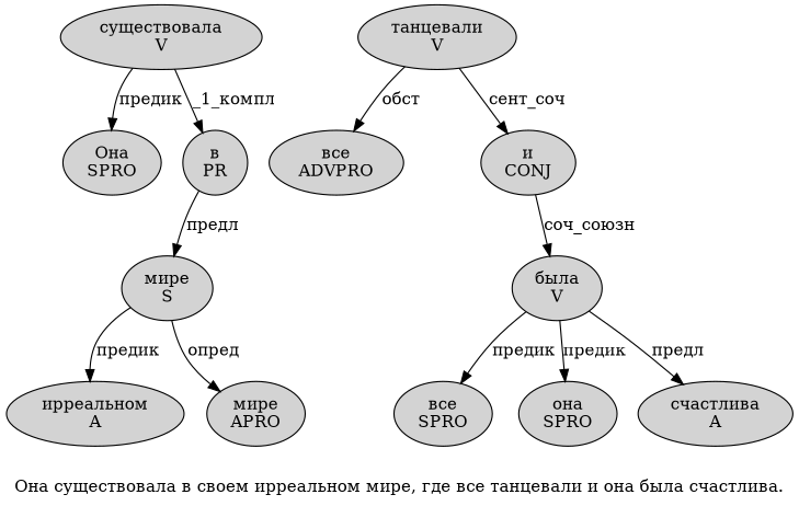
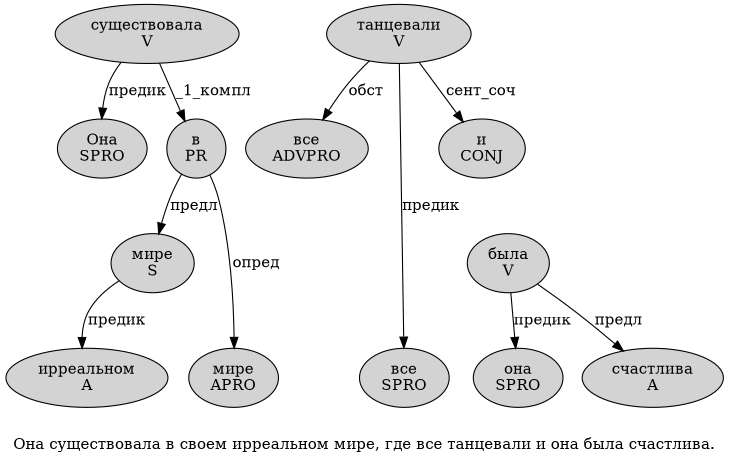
  digraph {
    label="Она существовала в своем ирреальном мире, где все танцевали и она была счастлива."
    node [fillcolor=lightgray penwidth=1 shape=ellipse style=filled]
    n1 [label="Она\nSPRO"]
    n2 [label="существовала\nV"]
    n3 [label="в\nPR"]
    n4 [label="мире\nS"]
    n5 [label="танцевали\nV"]
    n6 [label="все\nADVPRO"]
    n7 [label="все\nSPRO"]
    n8 [label="и\nCONJ"]
    n9 [label="мире\nAPRO"]
    n10 [label="ирреальном\nA"]
    n11 [label="была\nV"]
    n12 [label="она\nSPRO"]
    n13 [label="счастлива\nA"]
    n2 -> n1 [label="предик"]
    n2 -> n3 [label="_1_компл"]
    n3 -> n4 [label="предл"]
-   n4 -> n9 [label="опред"]
+   n3 -> n9 [label="опред"]
    n4 -> n10 [label="предик"]
    n5 -> n6 [label="обст"]
-   n11 -> n7 [label="предик"]
+   n5 -> n7 [label="предик"]
    n5 -> n8 [label="сент_соч"]
-   n8 -> n11 [label="соч_союзн"]
    n11 -> n12 [label="предик"]
    n11 -> n13 [label="предл"]
  }
